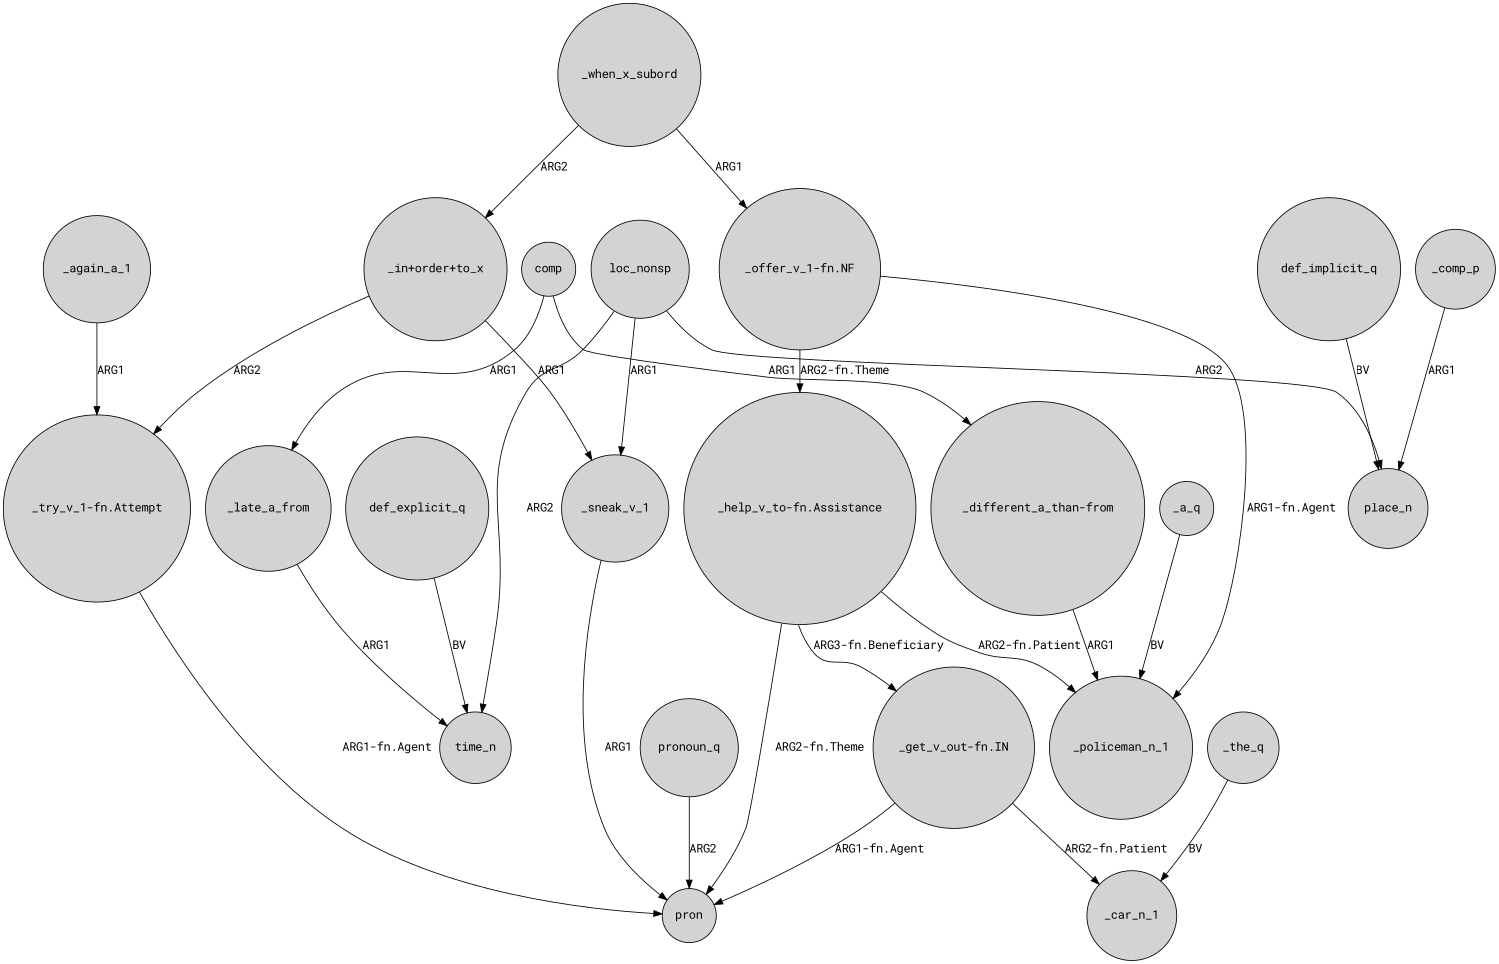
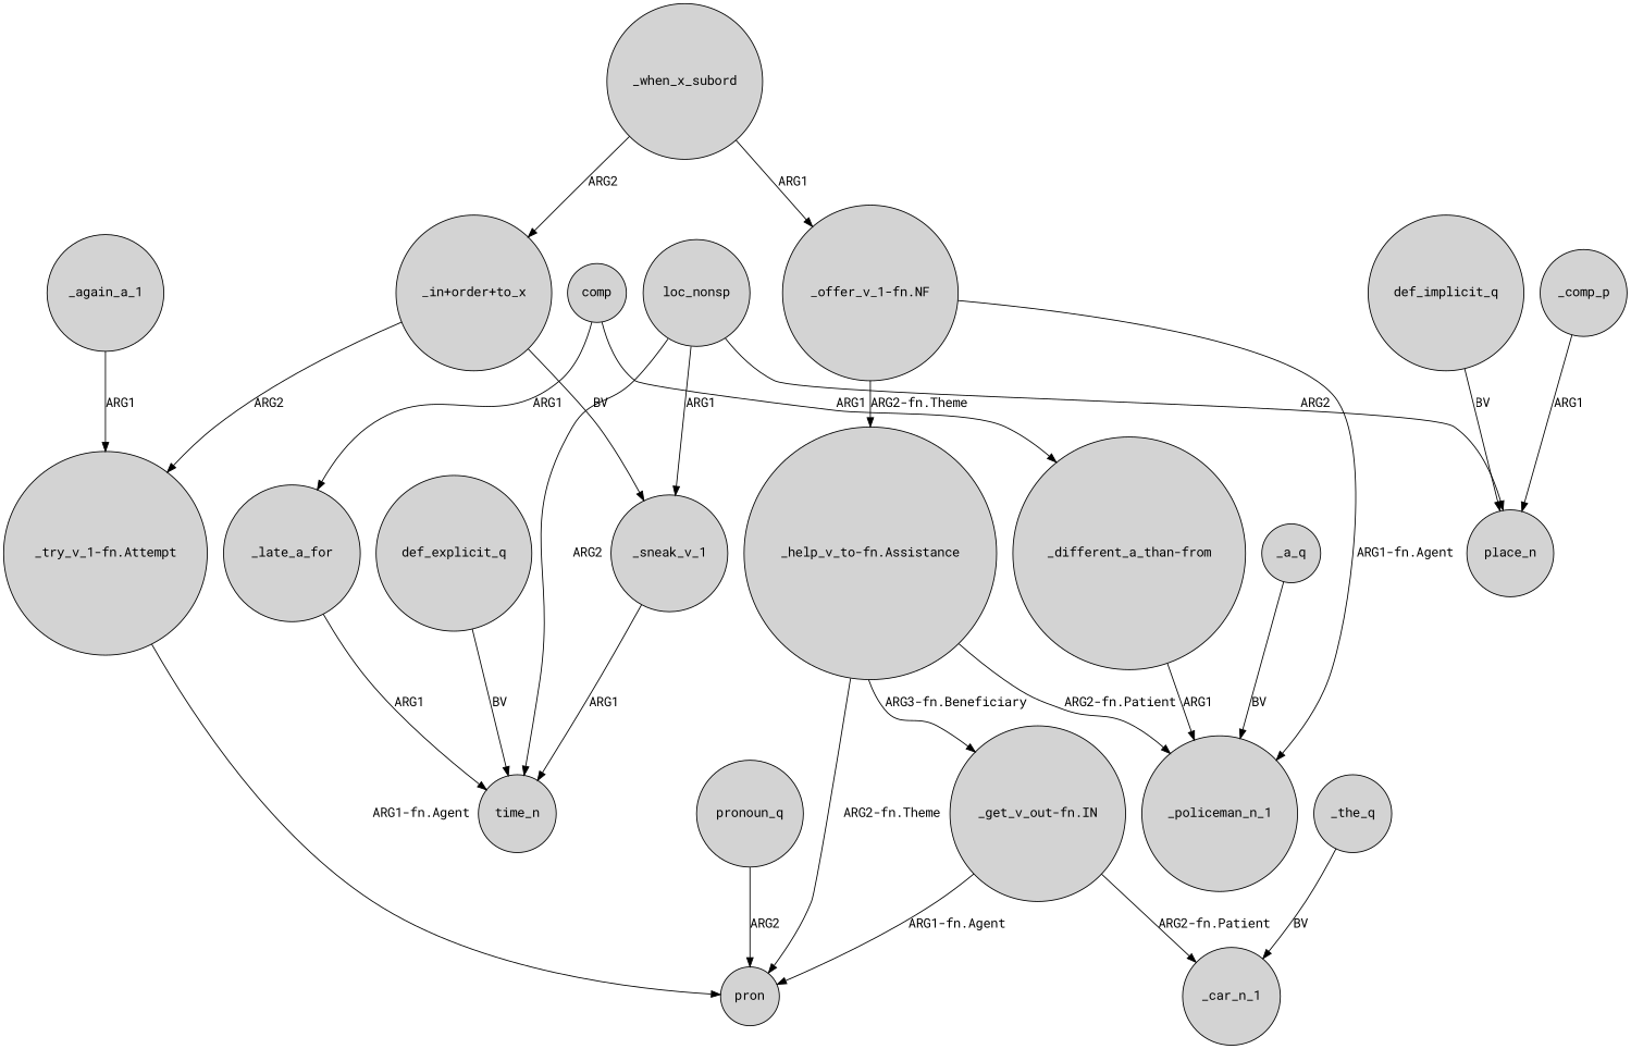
  digraph {
    fontname="Roboto Mono"
    node [fontname="Roboto Mono" shape=circle style=filled]
    edge [fontname="Roboto Mono"]
    comp
-   _late_a_for [label=_late_a_from]
+   _late_a_for
    "_different_a_than-from"
    time_n
    _policeman_n_1
    _a_q
    def_explicit_q
    _sneak_v_1
    pron
    _the_q
    _car_n_1
    "_offer_v_1-fn.NF"
    "_help_v_to-fn.Assistance"
    "_get_v_out-fn.IN"
    def_implicit_q
    place_n
    loc_nonsp
    pronoun_q
    _when_x_subord
    "_in+order+to_x"
    "_try_v_1-fn.Attempt"
    _again_a_1
    n23 [label=_comp_p]
    comp -> _late_a_for [label=ARG1]
    comp -> "_different_a_than-from" [label=ARG1]
    _late_a_for -> time_n [label=ARG1]
    "_different_a_than-from" -> _policeman_n_1 [label=ARG1]
    _a_q -> _policeman_n_1 [label=BV]
    def_explicit_q -> time_n [label=BV]
-   _sneak_v_1 -> pron [label=ARG1]
+   _sneak_v_1 -> time_n [label=ARG1]
    _the_q -> _car_n_1 [label=BV]
    "_offer_v_1-fn.NF" -> _policeman_n_1 [label="ARG1-fn.Agent"]
    "_offer_v_1-fn.NF" -> "_help_v_to-fn.Assistance" [label="ARG2-fn.Theme"]
    "_help_v_to-fn.Assistance" -> _policeman_n_1 [label="ARG2-fn.Patient"]
    "_help_v_to-fn.Assistance" -> pron [label="ARG2-fn.Theme"]
    "_help_v_to-fn.Assistance" -> "_get_v_out-fn.IN" [label="ARG3-fn.Beneficiary"]
    "_get_v_out-fn.IN" -> pron [label="ARG1-fn.Agent"]
    "_get_v_out-fn.IN" -> _car_n_1 [label="ARG2-fn.Patient"]
    def_implicit_q -> place_n [label=BV]
    loc_nonsp -> time_n [label=ARG2]
    loc_nonsp -> _sneak_v_1 [label=ARG1]
    loc_nonsp -> place_n [label=ARG2]
    pronoun_q -> pron [label=ARG2]
    _when_x_subord -> "_offer_v_1-fn.NF" [label=ARG1]
    _when_x_subord -> "_in+order+to_x" [label=ARG2]
-   "_in+order+to_x" -> _sneak_v_1 [label=ARG1]
+   "_in+order+to_x" -> _sneak_v_1 [label=BV]
    "_in+order+to_x" -> "_try_v_1-fn.Attempt" [label=ARG2]
    "_try_v_1-fn.Attempt" -> pron [label="ARG1-fn.Agent"]
    _again_a_1 -> "_try_v_1-fn.Attempt" [label=ARG1]
    n23 -> place_n [label=ARG1]
  }
